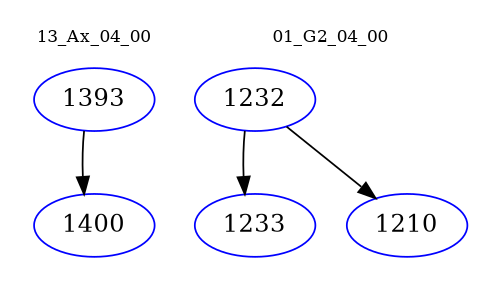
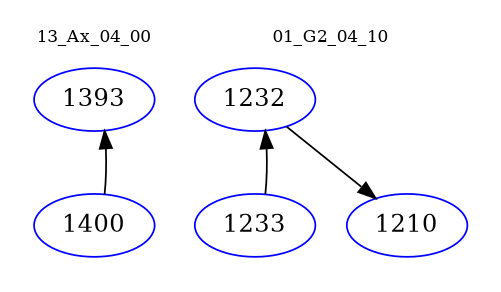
  digraph {
    node [color=blue]
    edge [color=black]
    n1 [label=1393]
    n2 [label=1400]
    n3 [label=1232]
    n4 [label=1233]
    n5 [label=1210]
    subgraph cluster_1 {
      color=white
      fontsize=10
      label="13_Ax_04_00"
      n1
      n2
    }
    subgraph cluster_2 {
      color=white
      fontsize=10
-     label="01_G2_04_00"
+     label="01_G2_04_10"
      n3
      n4
      n5
    }
-   n1 -> n2
-   n3 -> n4
+   n2 -> n1
+   n4 -> n3
    n3 -> n5
  }
